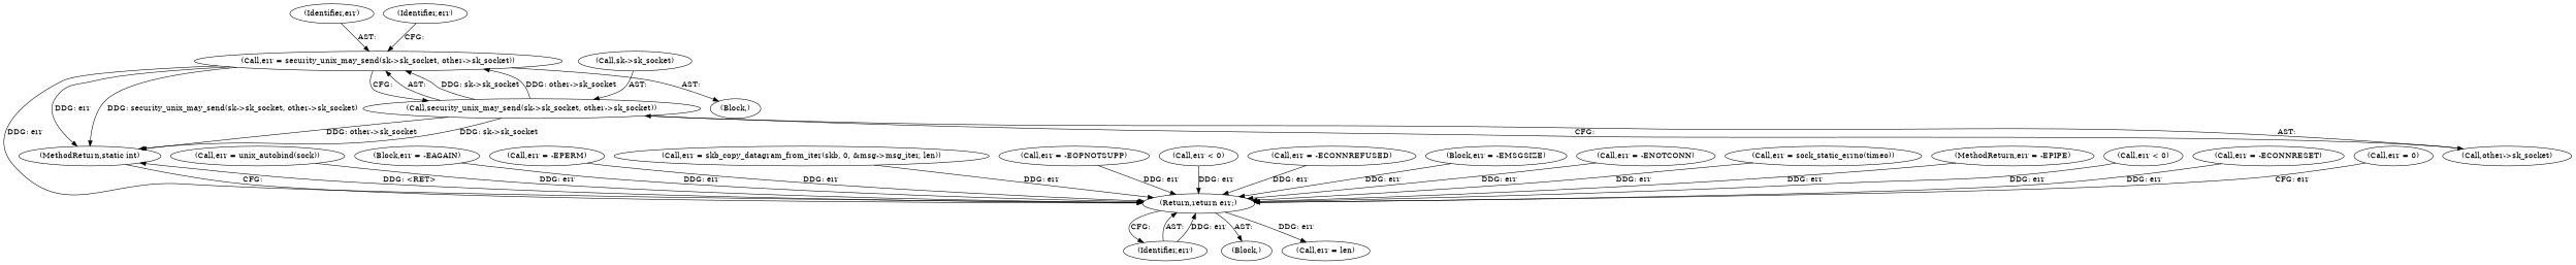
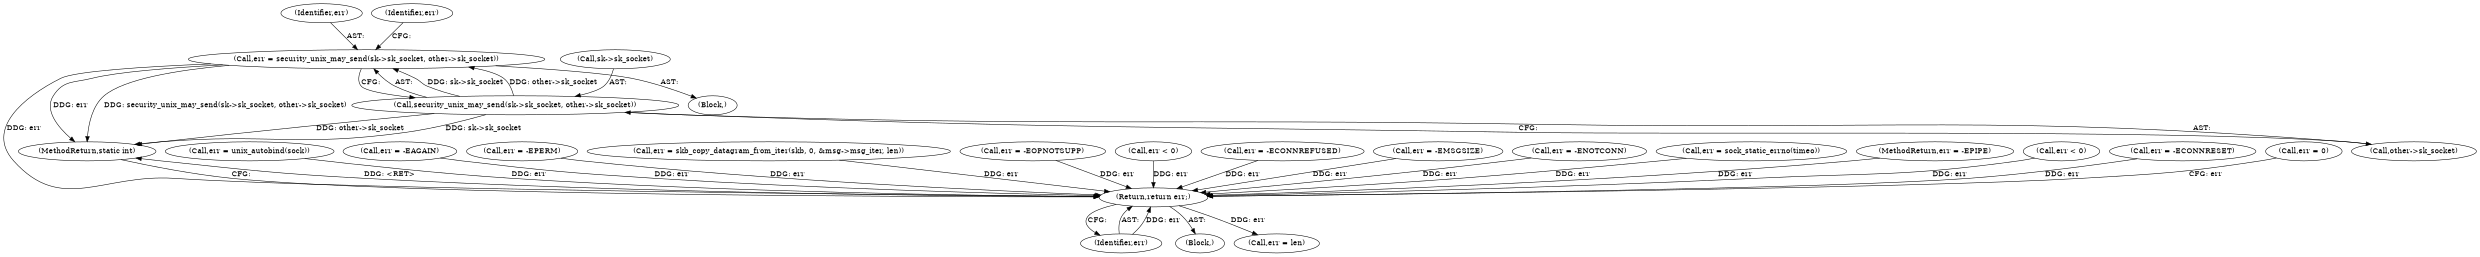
  digraph {
    n1 [label="(Call,err = security_unix_may_send(sk->sk_socket, other->sk_socket))"]
    n2 [label="(Call,security_unix_may_send(sk->sk_socket, other->sk_socket))"]
    n3 [label="(Return,return err;)"]
    n4 [label="(Block,)"]
    n5 [label="(MethodReturn,static int)"]
    n6 [label="(Call,other->sk_socket)"]
    n7 [label="(Identifier,err)"]
    n8 [label="(Block,)"]
    n9 [label="(Call,err = len)"]
    n10 [label="(Call,err = unix_autobind(sock))"]
    n11 [label="(Identifier,err)"]
-   n12 [label="(Block,err = -EAGAIN)"]
+   n12 [label="(Call,err = -EAGAIN)"]
    n13 [label="(Call,err = -EPERM)"]
    n14 [label="(Call,err = skb_copy_datagram_from_iter(skb, 0, &msg->msg_iter, len))"]
    n15 [label="(Identifier,err)"]
    n16 [label="(Call,sk->sk_socket)"]
    n17 [label="(Call,err = -EOPNOTSUPP)"]
    n18 [label="(Call,err < 0)"]
    n19 [label="(Call,err = -ECONNREFUSED)"]
-   n20 [label="(Block,err = -EMSGSIZE)"]
+   n20 [label="(Call,err = -EMSGSIZE)"]
    n21 [label="(Call,err = -ENOTCONN)"]
    n22 [label="(Call,err = sock_static_errno(timeo))"]
    n23 [label="(MethodReturn,err = -EPIPE)"]
    n24 [label="(Call,err < 0)"]
    n25 [label="(Call,err = -ECONNRESET)"]
    n26 [label="(Call,err = 0)"]
    n1 -> n2 [label="CFG: "]
    n1 -> n3 [label="DDG: err"]
    n1 -> n4 [label="AST: "]
    n1 -> n5 [label="DDG: err"]
    n1 -> n5 [label="DDG: security_unix_may_send(sk->sk_socket, other->sk_socket)"]
    n2 -> n1 [label="AST: "]
    n2 -> n1 [label="DDG: sk->sk_socket"]
    n2 -> n1 [label="DDG: other->sk_socket"]
    n2 -> n5 [label="DDG: other->sk_socket"]
    n2 -> n5 [label="DDG: sk->sk_socket"]
    n2 -> n6 [label="CFG: "]
    n3 -> n5 [label="DDG: <RET>"]
    n3 -> n7 [label="CFG: "]
    n3 -> n8 [label="AST: "]
    n3 -> n9 [label="DDG: err"]
    n5 -> n3 [label="CFG: "]
    n6 -> n2 [label="AST: "]
    n7 -> n3 [label="AST: "]
    n7 -> n3 [label="DDG: err"]
    n10 -> n3 [label="DDG: err"]
    n11 -> n1 [label="AST: "]
    n12 -> n3 [label="DDG: err"]
    n13 -> n3 [label="DDG: err"]
    n14 -> n3 [label="DDG: err"]
    n15 -> n1 [label="CFG: "]
    n16 -> n2 [label="AST: "]
    n17 -> n3 [label="DDG: err"]
    n18 -> n3 [label="DDG: err"]
    n19 -> n3 [label="DDG: err"]
    n20 -> n3 [label="DDG: err"]
    n21 -> n3 [label="DDG: err"]
    n22 -> n3 [label="DDG: err"]
    n23 -> n3 [label="DDG: err"]
    n24 -> n3 [label="DDG: err"]
    n25 -> n3 [label="DDG: err"]
    n26 -> n3 [label="CFG: err"]
  }
